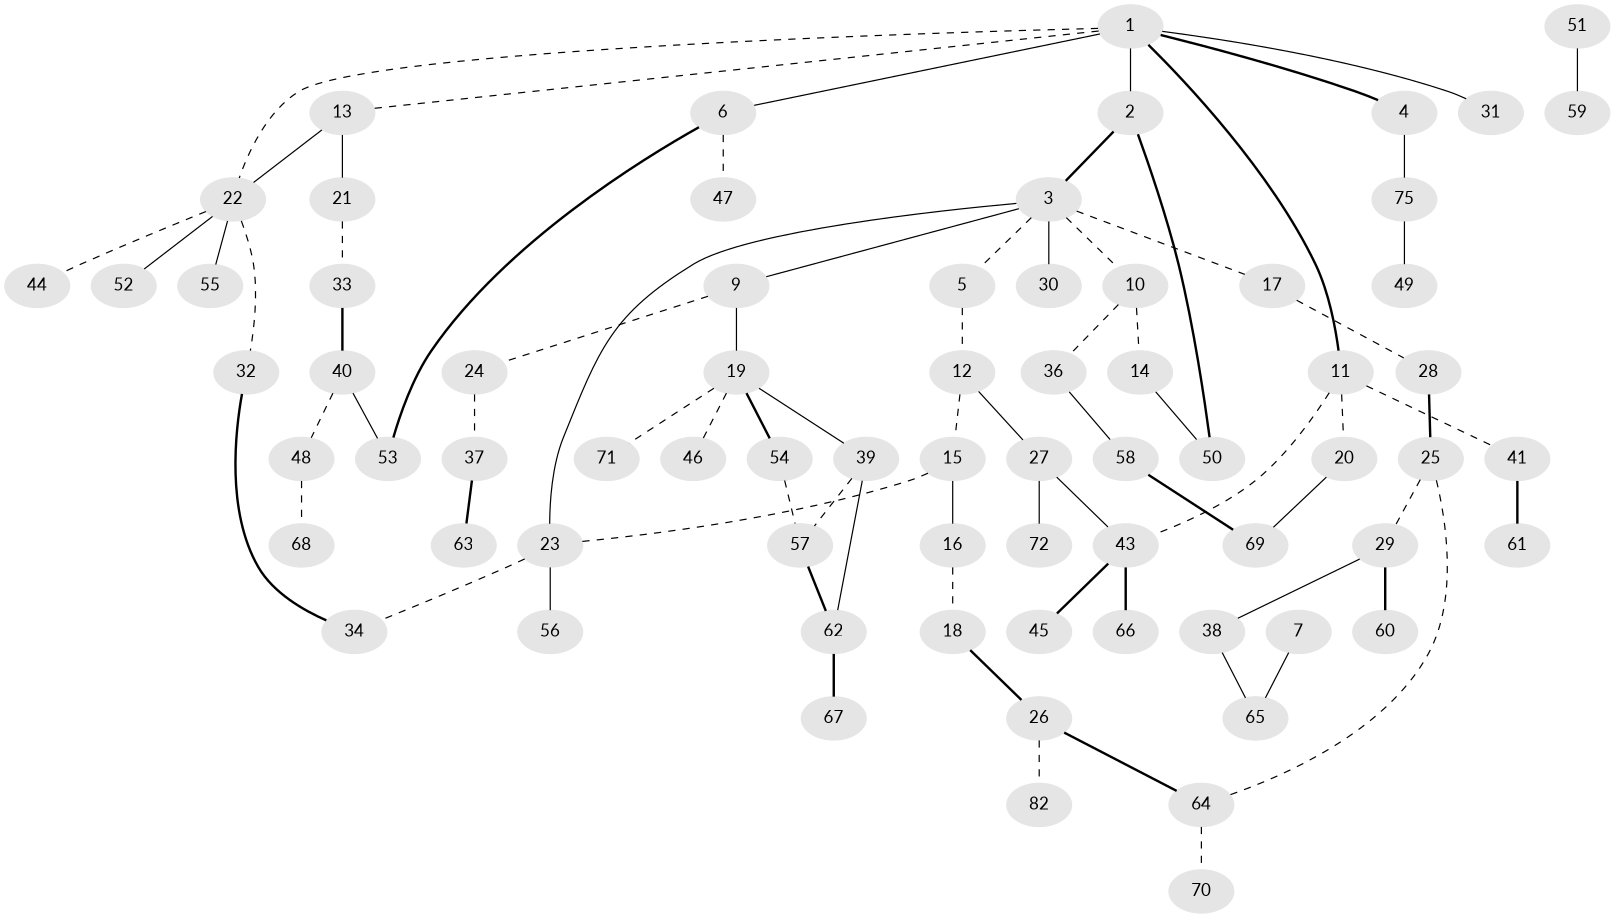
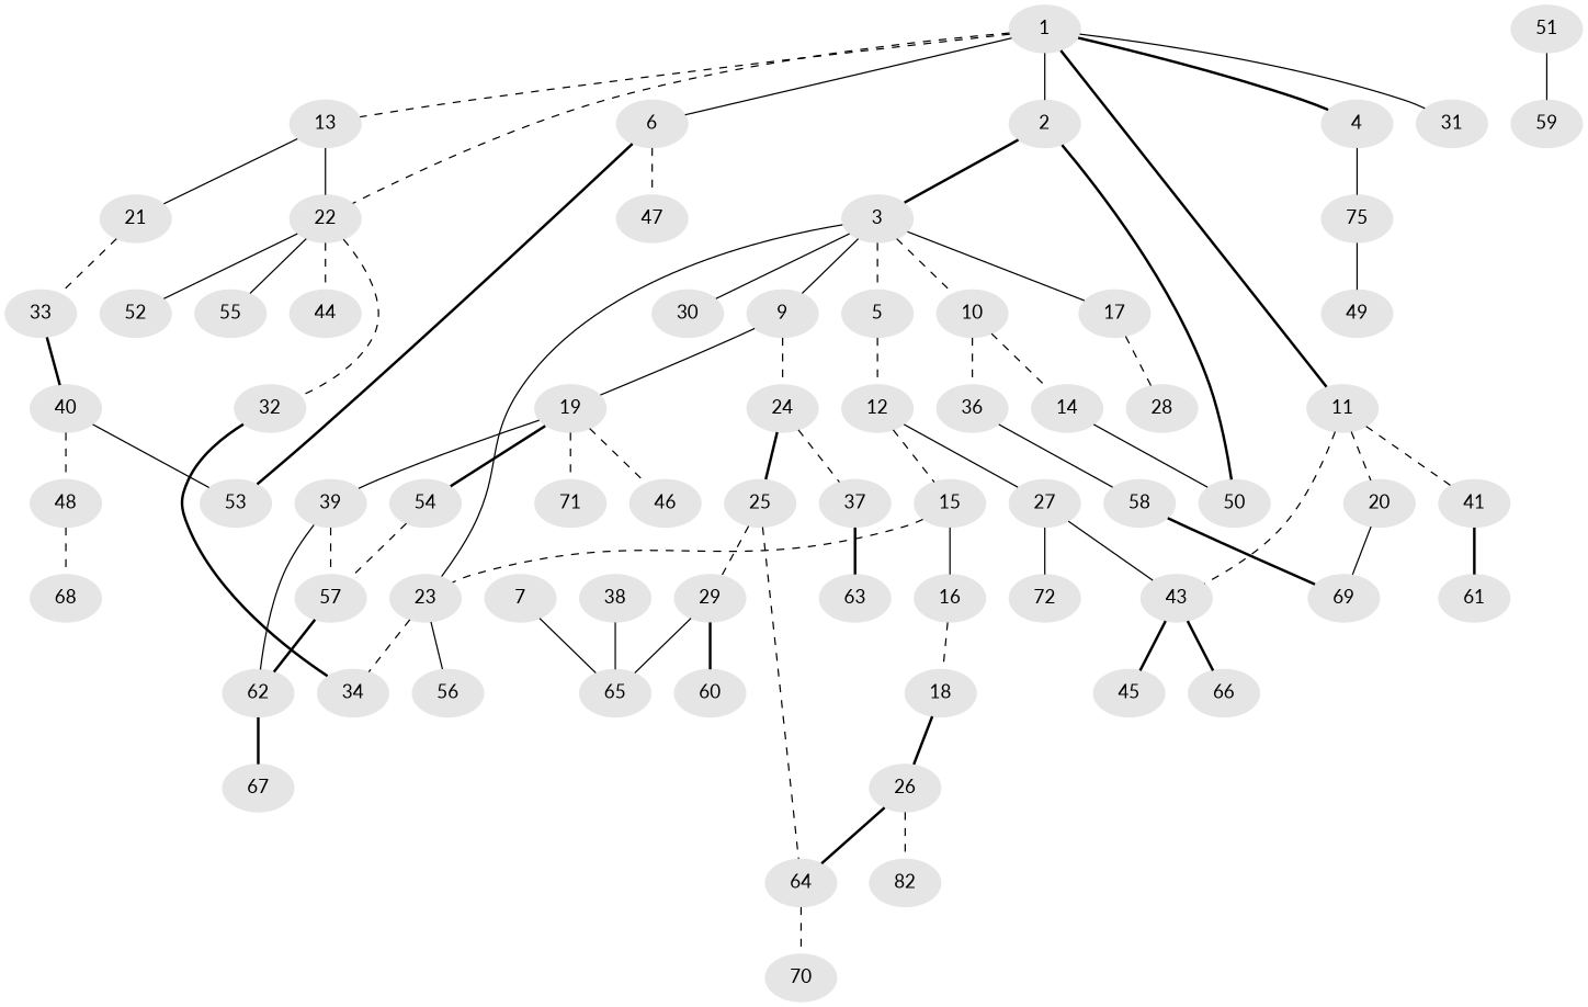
  graph {
    fontname=Lato
    node [color=gray90 fontname=Lato style=filled]
    edge [fontname=Lato style=dashed]
    1
    2
    4
    6
    11
    13
    22
    31
    3
    50
    n11 [label=75]
    47
    53
    20
    41
    43
    21
    32
    44
    52
    55
    5
    9
    10
    17
    23
    30
    12
    19
    24
    14
    36
    28
    34
    56
    49
    7
    65
    15
    27
    51
    59
    39
    46
    54
    71
    25
    37
    58
    69
    61
    45
    66
    16
    72
    33
    18
    26
    64
    n60 [label=82]
    57
    62
    40
    29
    63
    38
    60
    70
    48
    67
    68
    1 -- 2 [style=solid]
    1 -- 4 [style=bold]
    1 -- 6 [style=solid]
    1 -- 11 [style=bold]
    1 -- 13
    1 -- 22
    1 -- 31 [style=solid]
    2 -- 3 [style=bold]
    2 -- 50 [style=bold]
    4 -- n11 [style=solid]
    6 -- 47
    6 -- 53 [style=bold]
    11 -- 20
    11 -- 41
    11 -- 43
    13 -- 22 [style=solid]
    13 -- 21 [style=solid]
    22 -- 32
    22 -- 44
    22 -- 52 [style=solid]
    22 -- 55 [style=solid]
    3 -- 5
    3 -- 9 [style=solid]
    3 -- 10
-   3 -- 17
+   3 -- 17 [style=solid]
    3 -- 23 [style=solid]
    3 -- 30 [style=solid]
    n11 -- 49 [style=solid]
    20 -- 69 [style=solid]
    41 -- 61 [style=bold]
    43 -- 45 [style=bold]
    43 -- 66 [style=bold]
    21 -- 33
    32 -- 34 [style=bold]
    5 -- 12
    9 -- 19 [style=solid]
    9 -- 24
    10 -- 14
    10 -- 36
    17 -- 28
    23 -- 34
    23 -- 56 [style=solid]
    12 -- 15
    12 -- 27 [style=solid]
    19 -- 39 [style=solid]
    19 -- 46
    19 -- 54 [style=bold]
    19 -- 71
-   28 -- 25 [style=bold]
+   24 -- 25 [style=bold]
    24 -- 37
    14 -- 50 [style=solid]
    36 -- 58 [style=solid]
    7 -- 65 [style=solid]
    15 -- 23
    15 -- 16 [style=solid]
    27 -- 43 [style=solid]
    27 -- 72 [style=solid]
    51 -- 59 [style=solid]
    39 -- 57
    39 -- 62 [style=solid]
    54 -- 57
    25 -- 64
    25 -- 29
    37 -- 63 [style=bold]
    58 -- 69 [style=bold]
    16 -- 18
    33 -- 40 [style=bold]
    18 -- 26 [style=bold]
    26 -- 64 [style=bold]
    26 -- n60
    64 -- 70
    57 -- 62 [style=bold]
    62 -- 67 [style=bold]
    40 -- 53 [style=solid]
    40 -- 48
-   29 -- 38 [style=solid]
+   29 -- 65 [style=solid]
    29 -- 60 [style=bold]
    38 -- 65 [style=solid]
    48 -- 68
  }
